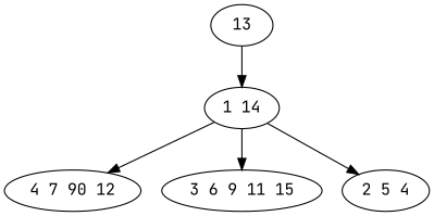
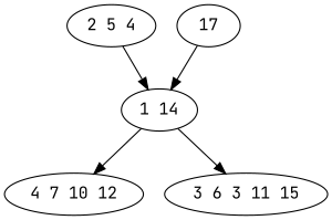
  digraph {
    fontname="JetBrains Mono"
    node [fontname="JetBrains Mono"]
    edge [fontname="JetBrains Mono"]
    n1 [label="1 14"]
-   n2 [label="4 7 90 12"]
-   n3 [label="3 6 9 11 15"]
+   n2 [label="4 7 10 12"]
+   n3 [label="3 6 3 11 15"]
    n4 [label="2 5 4"]
-   n5 [label=13]
+   n5 [label=17]
    n1 -> n2
    n1 -> n3
-   n1 -> n4
+   n4 -> n1
    n5 -> n1
  }
